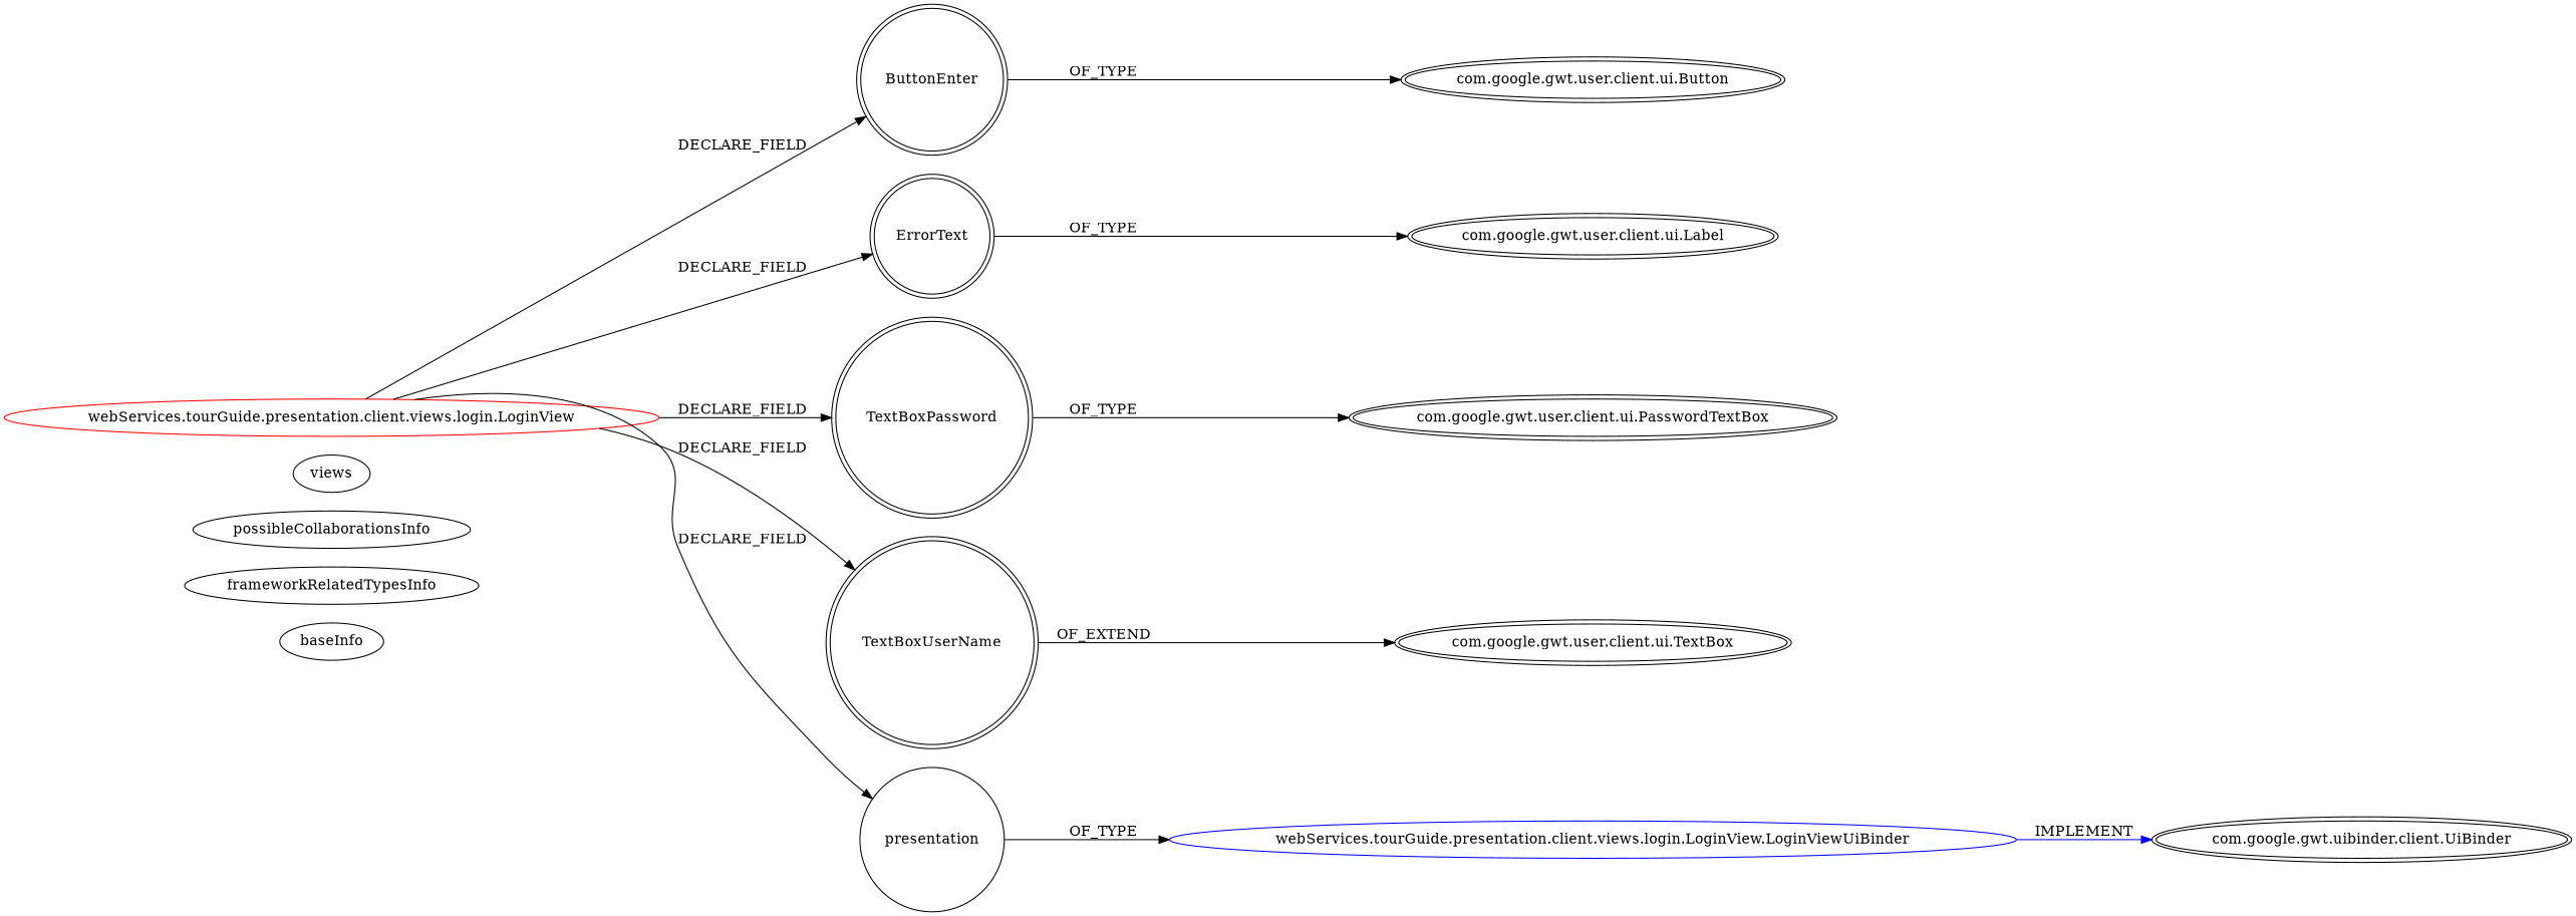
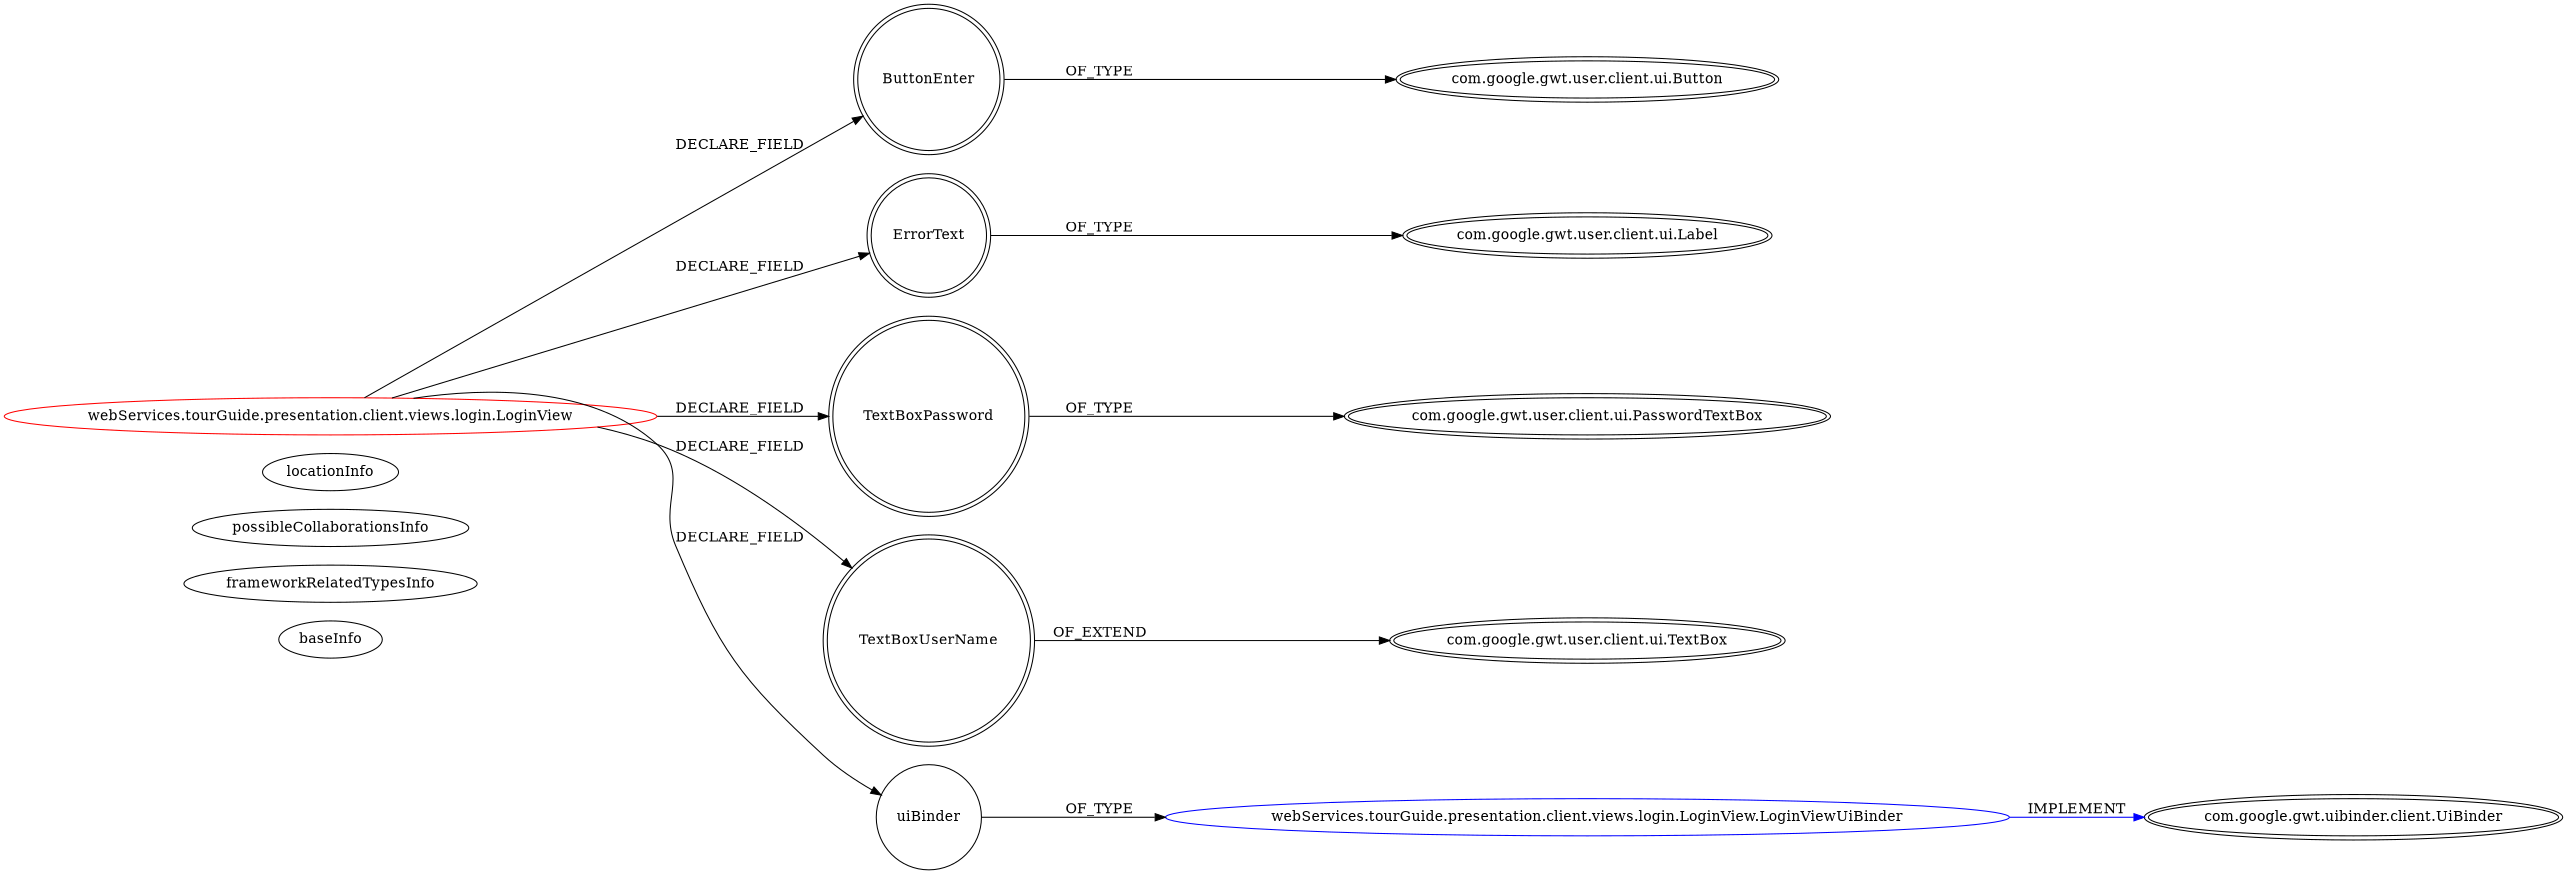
  digraph {
    rankdir=LR
    node [isFrameworkType=true vertexType=FIELD_DECLARATION peripheries=2]
    baseInfo [category=extension_graph graphId=4684 isAnonymous=false possibleRelation=true isFrameworkType="" vertexType="" peripheries=""]
    frameworkRelatedTypesInfo [0="com.google.gwt.user.client.ui.Composite" isFrameworkType="" vertexType="" peripheries=""]
    possibleCollaborationsInfo [0="4684~FIELD_DECLARATION-~com.google.gwt.user.client.ui.Composite ~com.google.gwt.uibinder.client.UiBinder ~false~false" isFrameworkType="" vertexType="" peripheries=""]
-   locationInfo [contextSignature=LoginView filePath="/wuiidl-webservice/webservice-master/tourGuide/src/webServices/tourGuide/presentation/client/views/login/LoginView.java" graphId=4684 projectName="wuiidl-webservice" label=views isFrameworkType="" vertexType="" peripheries=""]
+   locationInfo [contextSignature=LoginView filePath="/wuiidl-webservice/webservice-master/tourGuide/src/webServices/tourGuide/presentation/client/views/login/LoginView.java" graphId=4684 projectName="wuiidl-webservice" isFrameworkType="" vertexType="" peripheries=""]
    n5 [color=red isFrameworkType=false label="webServices.tourGuide.presentation.client.views.login.LoginView" vertexType=ROOT_CLIENT_CLASS_DECLARATION peripheries=""]
    n6 [label=ButtonEnter shape=circle]
    n7 [label=ErrorText shape=circle]
    n8 [label=TextBoxPassword shape=circle]
    n9 [label=TextBoxUserName shape=circle]
-   n10 [isFrameworkType=false label=presentation shape=circle peripheries=""]
+   n10 [isFrameworkType=false label=uiBinder shape=circle peripheries=""]
    n11 [label="com.google.gwt.user.client.ui.Button" vertexType=FRAMEWORK_CLASS_TYPE]
    n12 [label="com.google.gwt.user.client.ui.Label" vertexType=FRAMEWORK_CLASS_TYPE]
    n13 [label="com.google.gwt.user.client.ui.PasswordTextBox" vertexType=FRAMEWORK_CLASS_TYPE]
    n14 [label="com.google.gwt.user.client.ui.TextBox" vertexType=FRAMEWORK_CLASS_TYPE]
    n15 [color=blue isFrameworkType=false label="webServices.tourGuide.presentation.client.views.login.LoginView.LoginViewUiBinder" vertexType=REFERENCE_CLIENT_CLASS_DECLARATION peripheries=""]
    n16 [label="com.google.gwt.uibinder.client.UiBinder" vertexType=FRAMEWORK_INTERFACE_TYPE]
    n5 -> n6 [label=DECLARE_FIELD]
    n5 -> n7 [label=DECLARE_FIELD]
    n5 -> n8 [label=DECLARE_FIELD]
    n5 -> n9 [label=DECLARE_FIELD]
    n5 -> n10 [label=DECLARE_FIELD]
    n6 -> n11 [label=OF_TYPE]
    n7 -> n12 [label=OF_TYPE]
    n8 -> n13 [label=OF_TYPE]
    n9 -> n14 [label=OF_EXTEND]
    n10 -> n15 [label=OF_TYPE]
    n15 -> n16 [color=blue label=IMPLEMENT]
  }
